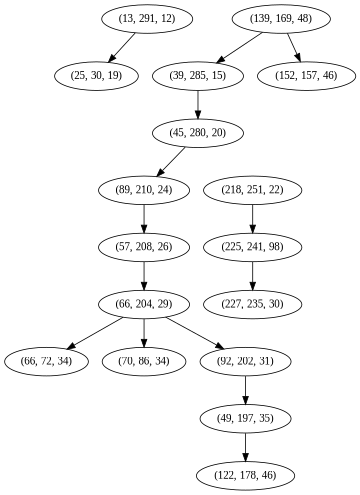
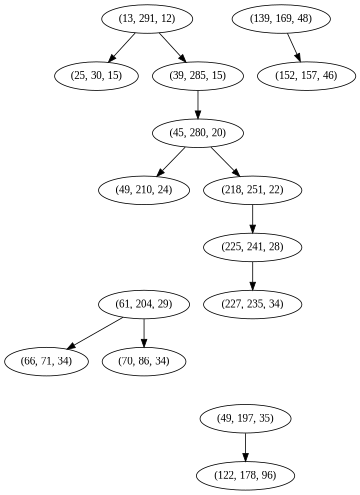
  digraph {
    fontname="Liberation Serif"
    node [fontname="Liberation Serif"]
    edge [fontname="Liberation Serif"]
    "(13, 291, 12)"
-   "(25, 30, 15)" [label="(25, 30, 19)"]
+   "(25, 30, 15)"
    "(39, 285, 15)"
    "(45, 280, 20)"
-   "(49, 210, 24)" [label="(89, 210, 24)"]
+   "(49, 210, 24)"
    "(218, 251, 22)"
-   "(57, 208, 26)"
-   "(225, 241, 28)" [label="(225, 241, 98)"]
-   "(61, 204, 29)" [label="(66, 204, 29)"]
-   "(66, 71, 34)" [label="(66, 72, 34)"]
+   "(225, 241, 28)"
+   "(61, 204, 29)"
+   "(66, 71, 34)"
    n11 [label="(70, 86, 34)"]
-   "(92, 202, 31)"
    n13 [label="(49, 197, 35)"]
-   "(122, 178, 46)"
+   "(122, 178, 46)" [label="(122, 178, 96)"]
    n15 [label="(152, 157, 46)"]
    "(139, 169, 48)"
-   "(227, 235, 30)"
+   "(227, 235, 30)" [label="(227, 235, 34)"]
    "(13, 291, 12)" -> "(25, 30, 15)"
-   "(139, 169, 48)" -> "(39, 285, 15)"
+   "(13, 291, 12)" -> "(39, 285, 15)"
    "(39, 285, 15)" -> "(45, 280, 20)"
    "(45, 280, 20)" -> "(49, 210, 24)"
-   "(49, 210, 24)" -> "(57, 208, 26)"
+   "(45, 280, 20)" -> "(218, 251, 22)"
    "(218, 251, 22)" -> "(225, 241, 28)"
-   "(57, 208, 26)" -> "(61, 204, 29)"
    "(225, 241, 28)" -> "(227, 235, 30)"
    "(61, 204, 29)" -> "(66, 71, 34)"
    "(61, 204, 29)" -> n11
-   "(61, 204, 29)" -> "(92, 202, 31)"
-   "(92, 202, 31)" -> n13
    n13 -> "(122, 178, 46)"
    "(139, 169, 48)" -> n15
  }
